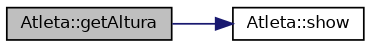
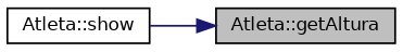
  digraph {
    rankdir=RL
    node [color=black fontname=Helvetica fontsize=10 shape=record style=filled]
    n1 [fillcolor=grey75 fontcolor=black height=0.2 label="Atleta::getAltura" width=0.4]
    n2 [fillcolor=white height=0.2 label="Atleta::show" width=0.4]
-   n2 -> n1 [color=midnightblue dir=back fontname=Helvetica fontsize=10 labelfontname=Helvetica labelfontsize=10 style=solid]
+   n1 -> n2 [color=midnightblue dir=back fontname=Helvetica fontsize=10 labelfontname=Helvetica labelfontsize=10 style=solid]
  }
